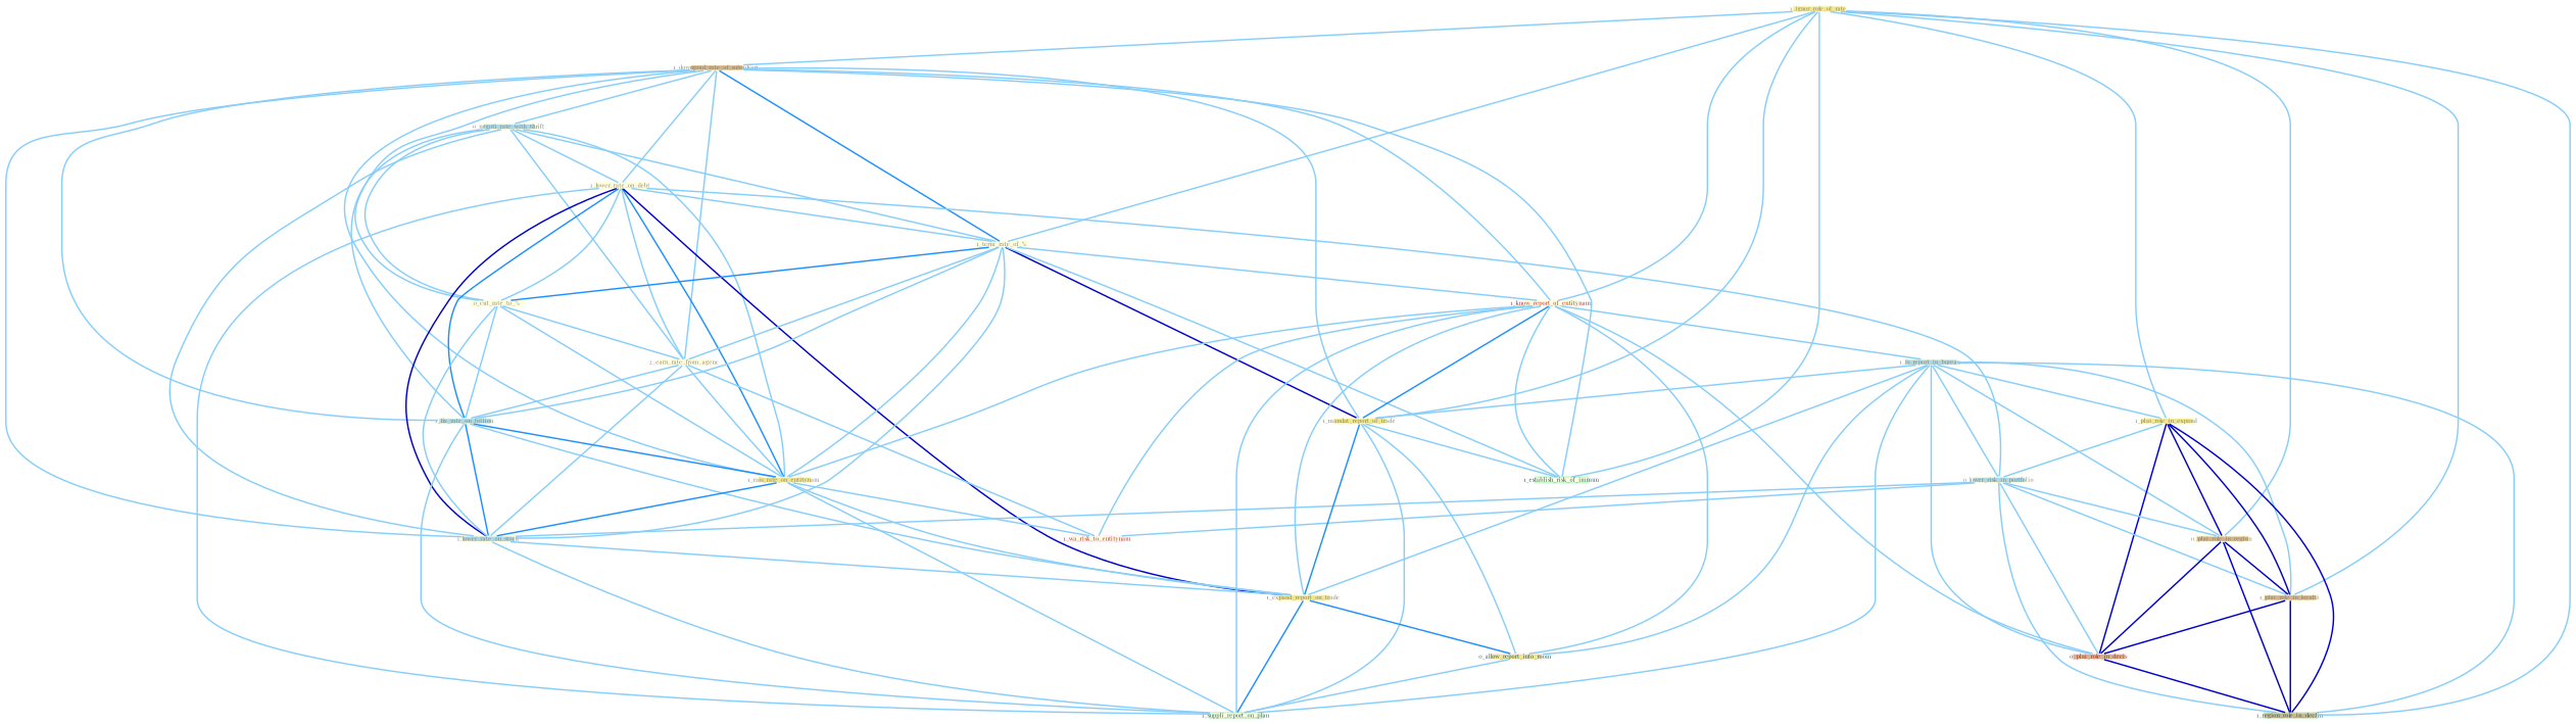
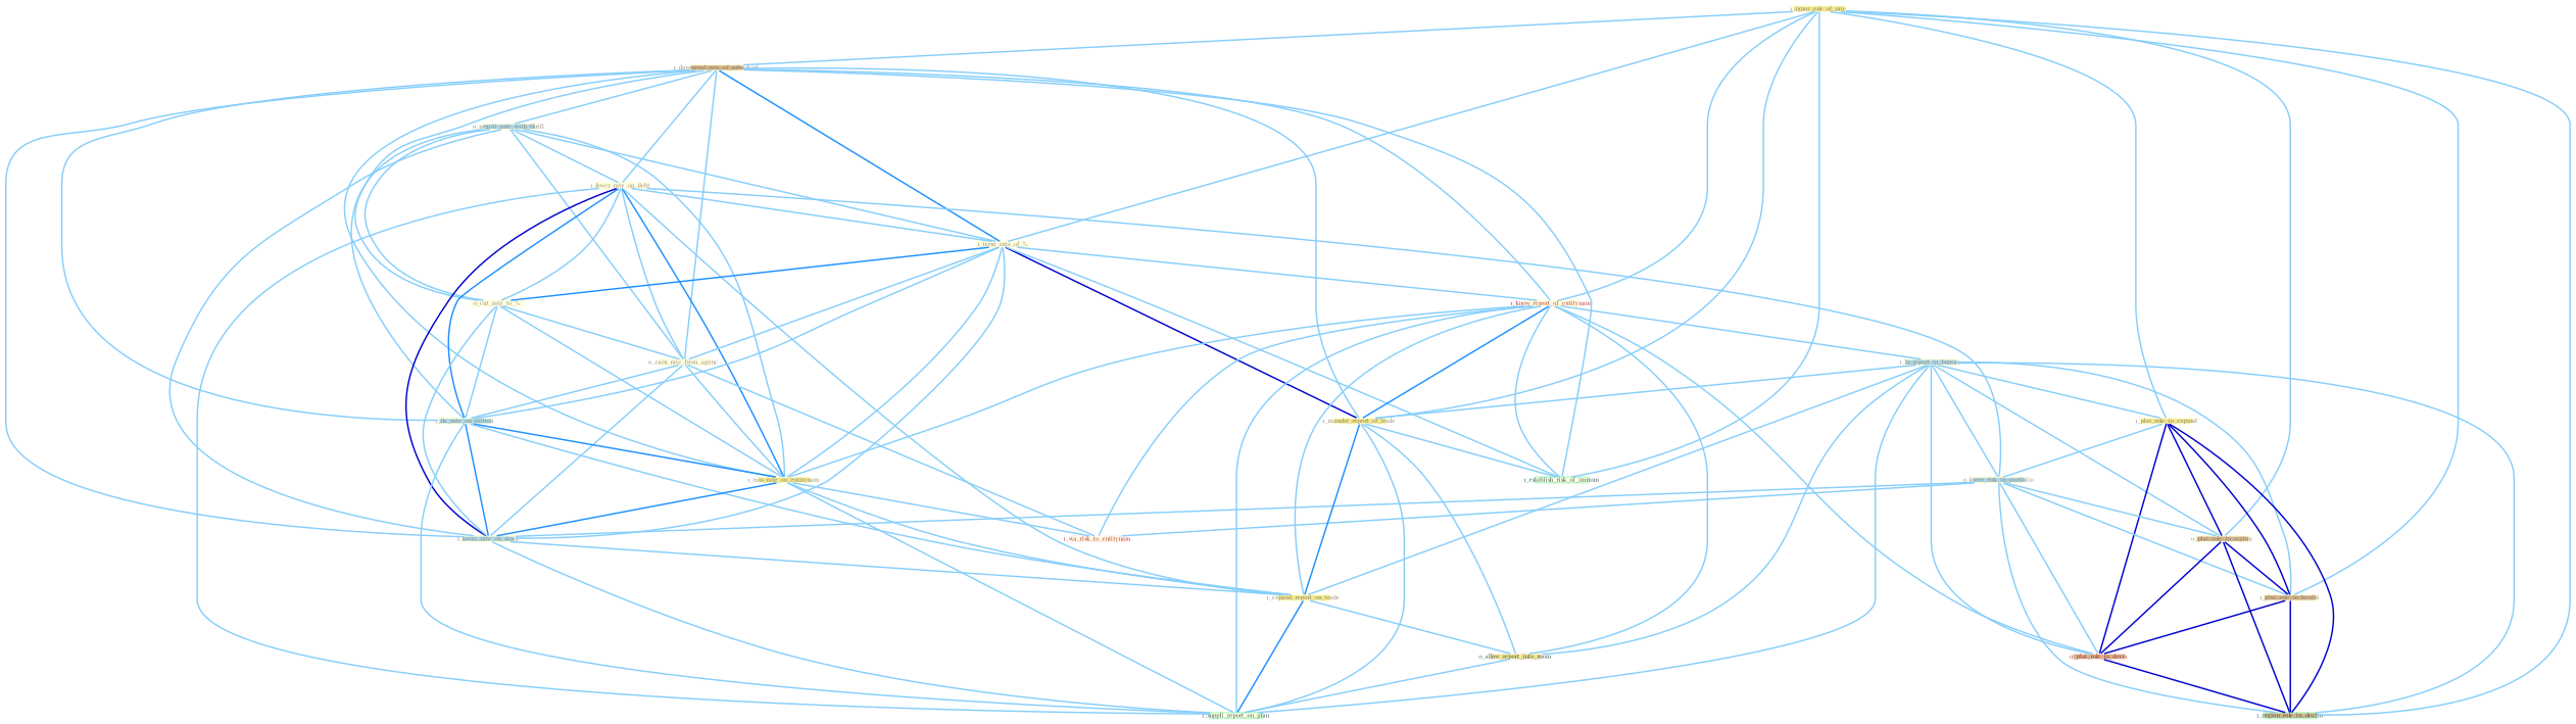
  graph {
    fontname="Playfair Display"
    node [color="#ffffe0" fillcolor=lightyellow fixedsize=true fontcolor="#8b7d6b" fontname="Playfair Display" fontsize=4 shape=polygon style=filled]
    edge [color="#87cefa" fontname="Playfair Display" w=1]
    "1_ignor_role_of_rate " [fillcolor=khaki height=.06 width=.5]
    "1_downgrad_rate_of_subsidiari " [fillcolor=tan height=.06 width=.5]
    "0_negoti_rate_with_thrift " [fillcolor=lightblue height=.06 width=.5]
    "1_lower_rate_on_debt " [height=.06 width=.5]
-   "1_term_rate_of_% " [height=.06 width=.5]
+   "1_term_rate_of_% " [height=.06 width=.5 label="1_term_into_of_%"]
    "0_cut_rate_to_% " [height=.06 width=.5]
    "1_know_report_of_entitynam " [fontcolor="#b22222" height=.06 width=.5]
    "1_is_report_in_bureau " [fillcolor=lightblue height=.06 width=.5]
-   "0_earn_rate_from_agenc " [height=.06 width=.5 label="2_earn_rate_from_agenc"]
+   "0_earn_rate_from_agenc " [height=.06 width=.5]
    n10 [fillcolor=khaki height=.06 label="1_plai_role_in_expand" width=.5]
    "0_lower_risk_in_portfolio " [fillcolor=lightblue height=.06 width=.5]
    "1_fix_rate_on_billion " [fillcolor=lightblue height=.06 width=.5]
    "1_rais_rate_on_entitynam " [fillcolor=khaki height=.06 width=.5]
    "1_mandat_report_of_trade " [fillcolor=khaki height=.06 width=.5]
    "1_lower_rate_on_stock " [fillcolor=lightblue height=.06 width=.5]
    "1_expand_report_on_trade " [fillcolor=khaki height=.06 width=.5]
    "0_plai_role_in_region " [fillcolor=tan height=.06 width=.5]
    "1_plai_role_in_loyalti " [fillcolor=tan height=.06 width=.5]
    "1_wa_risk_to_entitynam " [color="#fff0f5" fontcolor="#b22222" height=.06 width=.5]
    "0_plai_role_in_decis " [color="#fff0f5" fillcolor=tan fontcolor="#b22222" height=.06 width=.5]
    "0_allow_report_into_room " [color="#fff0f5" fillcolor=khaki fontcolor="#2f4f4f" height=.06 width=.5]
    n22 [color="#BDFCC9" fontcolor="#2f4f4f" height=.06 label="1_establish_risk_of_immun" width=.5]
    n23 [color="#BDFCC9" fillcolor=tan fontcolor="#2f4f4f" height=.06 label="1_region_role_in_declin" width=.5]
    "1_suppli_report_on_plan " [color="#BDFCC9" fontcolor="#2f4f4f" height=.06 width=.5]
    subgraph sub_1 {
      "1_ignor_role_of_rate "
      "1_downgrad_rate_of_subsidiari "
      "0_negoti_rate_with_thrift "
      "1_lower_rate_on_debt "
      "1_term_rate_of_% "
      "0_cut_rate_to_% "
      "1_know_report_of_entitynam "
      "1_is_report_in_bureau "
      "0_earn_rate_from_agenc "
      n10
      "0_lower_risk_in_portfolio "
      "1_fix_rate_on_billion "
      "1_rais_rate_on_entitynam "
      "1_mandat_report_of_trade "
      "1_lower_rate_on_stock "
      "1_expand_report_on_trade "
      "0_plai_role_in_region "
      "1_plai_role_in_loyalti "
    }
    subgraph sub_2 {
      "1_wa_risk_to_entitynam "
      "0_plai_role_in_decis "
      "0_allow_report_into_room "
    }
    "1_ignor_role_of_rate " -- "1_downgrad_rate_of_subsidiari "
    "1_ignor_role_of_rate " -- "1_term_rate_of_% "
    "1_ignor_role_of_rate " -- "1_know_report_of_entitynam "
    "1_ignor_role_of_rate " -- n10
    "1_ignor_role_of_rate " -- "1_mandat_report_of_trade "
    "1_ignor_role_of_rate " -- "0_plai_role_in_region "
    "1_ignor_role_of_rate " -- "1_plai_role_in_loyalti "
    "1_ignor_role_of_rate " -- n22
    "1_ignor_role_of_rate " -- n23
    "1_downgrad_rate_of_subsidiari " -- "0_negoti_rate_with_thrift "
    "1_downgrad_rate_of_subsidiari " -- "1_lower_rate_on_debt "
    "1_downgrad_rate_of_subsidiari " -- "1_term_rate_of_% " [color="#1e90ff" w=2]
    "1_downgrad_rate_of_subsidiari " -- "0_cut_rate_to_% "
    "1_downgrad_rate_of_subsidiari " -- "1_know_report_of_entitynam "
    "1_downgrad_rate_of_subsidiari " -- "0_earn_rate_from_agenc "
    "1_downgrad_rate_of_subsidiari " -- "1_fix_rate_on_billion "
    "1_downgrad_rate_of_subsidiari " -- "1_rais_rate_on_entitynam "
    "1_downgrad_rate_of_subsidiari " -- "1_mandat_report_of_trade "
    "1_downgrad_rate_of_subsidiari " -- "1_lower_rate_on_stock "
    "1_downgrad_rate_of_subsidiari " -- n22
    "0_negoti_rate_with_thrift " -- "1_lower_rate_on_debt "
    "0_negoti_rate_with_thrift " -- "1_term_rate_of_% "
    "0_negoti_rate_with_thrift " -- "0_cut_rate_to_% "
    "0_negoti_rate_with_thrift " -- "0_earn_rate_from_agenc "
    "0_negoti_rate_with_thrift " -- "1_fix_rate_on_billion "
    "0_negoti_rate_with_thrift " -- "1_rais_rate_on_entitynam "
    "0_negoti_rate_with_thrift " -- "1_lower_rate_on_stock "
    "1_lower_rate_on_debt " -- "1_term_rate_of_% "
    "1_lower_rate_on_debt " -- "0_cut_rate_to_% "
    "1_lower_rate_on_debt " -- "0_earn_rate_from_agenc "
    "1_lower_rate_on_debt " -- "0_lower_risk_in_portfolio "
    "1_lower_rate_on_debt " -- "1_fix_rate_on_billion " [color="#1e90ff" w=2]
    "1_lower_rate_on_debt " -- "1_rais_rate_on_entitynam " [color="#1e90ff" w=2]
    "1_lower_rate_on_debt " -- "1_lower_rate_on_stock " [color="#0000cd" w=3]
-   "1_lower_rate_on_debt " -- "1_expand_report_on_trade " [color="#0000cd"]
+   "1_lower_rate_on_debt " -- "1_expand_report_on_trade "
    "1_lower_rate_on_debt " -- "1_suppli_report_on_plan "
    "1_term_rate_of_% " -- "0_cut_rate_to_% " [color="#1e90ff" w=2]
    "1_term_rate_of_% " -- "1_know_report_of_entitynam "
    "1_term_rate_of_% " -- "0_earn_rate_from_agenc "
    "1_term_rate_of_% " -- "1_fix_rate_on_billion "
    "1_term_rate_of_% " -- "1_rais_rate_on_entitynam "
    "1_term_rate_of_% " -- "1_mandat_report_of_trade " [color="#0000cd"]
    "1_term_rate_of_% " -- "1_lower_rate_on_stock "
    "1_term_rate_of_% " -- n22
    "0_cut_rate_to_% " -- "0_earn_rate_from_agenc "
    "0_cut_rate_to_% " -- "1_fix_rate_on_billion "
    "0_cut_rate_to_% " -- "1_rais_rate_on_entitynam "
    "0_cut_rate_to_% " -- "1_lower_rate_on_stock "
    "1_know_report_of_entitynam " -- "1_is_report_in_bureau "
    "1_know_report_of_entitynam " -- "1_rais_rate_on_entitynam "
    "1_know_report_of_entitynam " -- "1_mandat_report_of_trade " [color="#1e90ff" w=2]
    "1_know_report_of_entitynam " -- "1_expand_report_on_trade "
    "1_know_report_of_entitynam " -- "1_wa_risk_to_entitynam "
    "1_know_report_of_entitynam " -- "0_plai_role_in_decis "
    "1_know_report_of_entitynam " -- "0_allow_report_into_room "
    "1_know_report_of_entitynam " -- n22
    "1_know_report_of_entitynam " -- "1_suppli_report_on_plan "
    "1_is_report_in_bureau " -- n10
    "1_is_report_in_bureau " -- "0_lower_risk_in_portfolio "
    "1_is_report_in_bureau " -- "1_mandat_report_of_trade "
    "1_is_report_in_bureau " -- "1_expand_report_on_trade "
    "1_is_report_in_bureau " -- "0_plai_role_in_region "
    "1_is_report_in_bureau " -- "1_plai_role_in_loyalti "
    "1_is_report_in_bureau " -- "0_plai_role_in_decis "
    "1_is_report_in_bureau " -- "0_allow_report_into_room "
    "1_is_report_in_bureau " -- n23
    "1_is_report_in_bureau " -- "1_suppli_report_on_plan "
    "0_earn_rate_from_agenc " -- "1_fix_rate_on_billion "
    "0_earn_rate_from_agenc " -- "1_rais_rate_on_entitynam "
    "0_earn_rate_from_agenc " -- "1_lower_rate_on_stock "
    "0_earn_rate_from_agenc " -- "1_wa_risk_to_entitynam "
    n10 -- "0_lower_risk_in_portfolio "
    n10 -- "0_plai_role_in_region " [color="#0000cd" w=3]
    n10 -- "1_plai_role_in_loyalti " [color="#0000cd" w=3]
    n10 -- "0_plai_role_in_decis " [color="#0000cd" w=3]
    n10 -- n23 [color="#0000cd" w=3]
    "0_lower_risk_in_portfolio " -- "1_lower_rate_on_stock "
    "0_lower_risk_in_portfolio " -- "0_plai_role_in_region "
    "0_lower_risk_in_portfolio " -- "1_plai_role_in_loyalti "
    "0_lower_risk_in_portfolio " -- "1_wa_risk_to_entitynam "
    "0_lower_risk_in_portfolio " -- "0_plai_role_in_decis "
    "0_lower_risk_in_portfolio " -- n23
    "1_fix_rate_on_billion " -- "1_rais_rate_on_entitynam " [color="#1e90ff" w=2]
    "1_fix_rate_on_billion " -- "1_lower_rate_on_stock " [color="#1e90ff" w=2]
    "1_fix_rate_on_billion " -- "1_expand_report_on_trade "
    "1_fix_rate_on_billion " -- "1_suppli_report_on_plan "
    "1_rais_rate_on_entitynam " -- "1_lower_rate_on_stock " [color="#1e90ff" w=2]
    "1_rais_rate_on_entitynam " -- "1_expand_report_on_trade "
    "1_rais_rate_on_entitynam " -- "1_wa_risk_to_entitynam "
    "1_rais_rate_on_entitynam " -- "1_suppli_report_on_plan "
    "1_mandat_report_of_trade " -- "1_expand_report_on_trade " [color="#1e90ff" w=2]
    "1_mandat_report_of_trade " -- "0_allow_report_into_room "
    "1_mandat_report_of_trade " -- n22
    "1_mandat_report_of_trade " -- "1_suppli_report_on_plan "
    "1_lower_rate_on_stock " -- "1_expand_report_on_trade "
    "1_lower_rate_on_stock " -- "1_suppli_report_on_plan "
-   "1_expand_report_on_trade " -- "0_allow_report_into_room " [color="#1e90ff"]
+   "1_expand_report_on_trade " -- "0_allow_report_into_room "
    "1_expand_report_on_trade " -- "1_suppli_report_on_plan " [color="#1e90ff" w=2]
    "0_plai_role_in_region " -- "1_plai_role_in_loyalti " [color="#0000cd" w=3]
    "0_plai_role_in_region " -- "0_plai_role_in_decis " [color="#0000cd" w=3]
    "0_plai_role_in_region " -- n23 [color="#0000cd" w=3]
    "1_plai_role_in_loyalti " -- "0_plai_role_in_decis " [color="#0000cd" w=3]
    "1_plai_role_in_loyalti " -- n23 [color="#0000cd" w=3]
    "0_plai_role_in_decis " -- n23 [color="#0000cd" w=3]
    "0_allow_report_into_room " -- "1_suppli_report_on_plan "
  }
